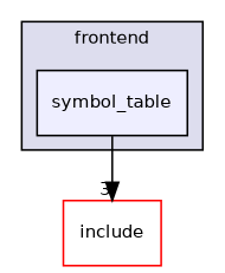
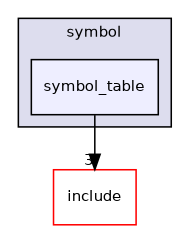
  digraph {
    compound=true
    node [fontname=Helvetica fontsize=10 shape=box style=filled]
    n1 [fillcolor="#eeeeff" label=symbol_table pencolor=black]
    n2 [color=red fillcolor=white label=include]
    subgraph cluster_1 {
      bgcolor="#ddddee"
      fontname=Helvetica
      fontsize=10
-     label=frontend
+     label=symbol
      pencolor=black
      n1
    }
    n1 -> n2 [headlabel=3 labeldistance=1.5 labelfontname=Helvetica labelfontsize=10]
  }
